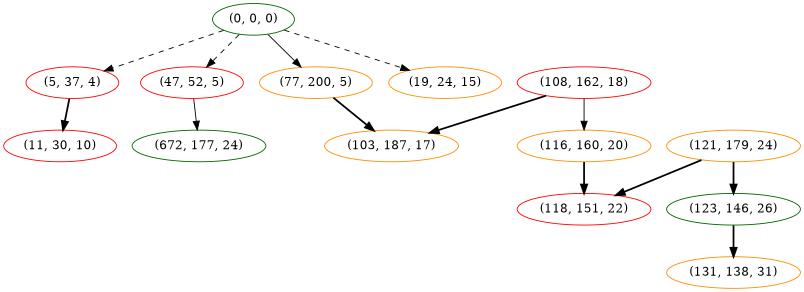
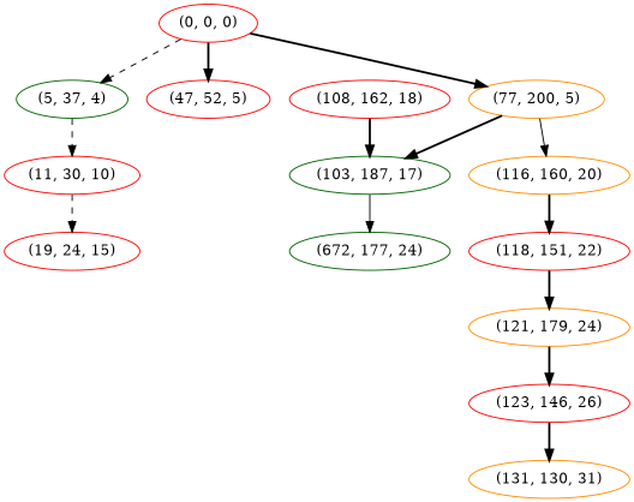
  digraph {
    node [color=darkorange]
    edge [style=bold]
-   "(0, 0, 0)" [color=darkgreen]
-   "(5, 37, 4)" [color=red]
+   "(0, 0, 0)" [color=red]
+   "(5, 37, 4)" [color=darkgreen]
    "(47, 52, 5)" [color=red]
    n4 [label="(77, 200, 5)"]
    "(11, 30, 10)" [color=red]
-   "(103, 187, 17)"
-   "(19, 24, 15)"
+   "(103, 187, 17)" [color=darkgreen]
+   "(19, 24, 15)" [color=red]
    n8 [color=darkgreen label="(672, 177, 24)"]
    "(108, 162, 18)" [color=red]
    "(116, 160, 20)"
    "(118, 151, 22)" [color=red]
    n12 [label="(121, 179, 24)"]
-   "(123, 146, 26)" [color=darkgreen]
-   "(131, 138, 31)"
+   "(123, 146, 26)" [color=red]
+   "(131, 138, 31)" [label="(131, 130, 31)"]
    "(0, 0, 0)" -> "(5, 37, 4)" [style=dashed]
-   "(0, 0, 0)" -> "(47, 52, 5)" [style=dashed]
-   "(0, 0, 0)" -> n4 [style=solid]
-   "(5, 37, 4)" -> "(11, 30, 10)"
+   "(0, 0, 0)" -> "(47, 52, 5)"
+   "(0, 0, 0)" -> n4
+   "(5, 37, 4)" -> "(11, 30, 10)" [style=dashed]
    n4 -> "(103, 187, 17)"
-   "(0, 0, 0)" -> "(19, 24, 15)" [style=dashed]
-   "(47, 52, 5)" -> n8 [style=solid]
+   "(11, 30, 10)" -> "(19, 24, 15)" [style=dashed]
+   "(103, 187, 17)" -> n8 [style=solid]
    "(108, 162, 18)" -> "(103, 187, 17)"
-   "(108, 162, 18)" -> "(116, 160, 20)" [style=solid]
+   n4 -> "(116, 160, 20)" [style=solid]
    "(116, 160, 20)" -> "(118, 151, 22)"
-   n12 -> "(118, 151, 22)"
+   "(118, 151, 22)" -> n12
    n12 -> "(123, 146, 26)"
    "(123, 146, 26)" -> "(131, 138, 31)"
  }
